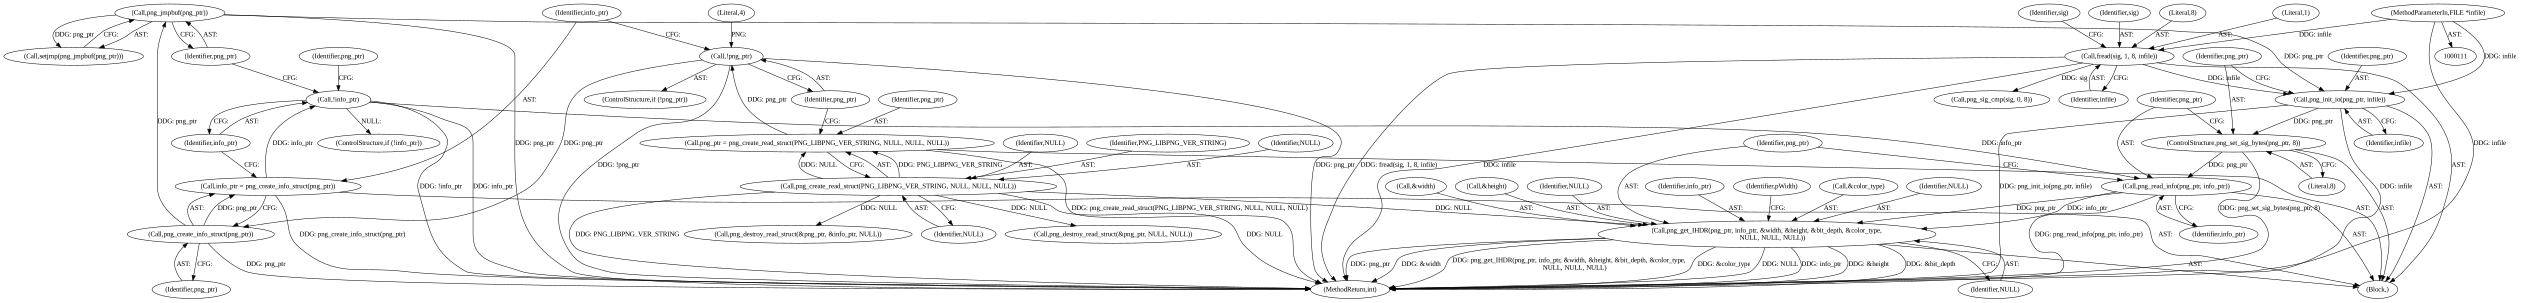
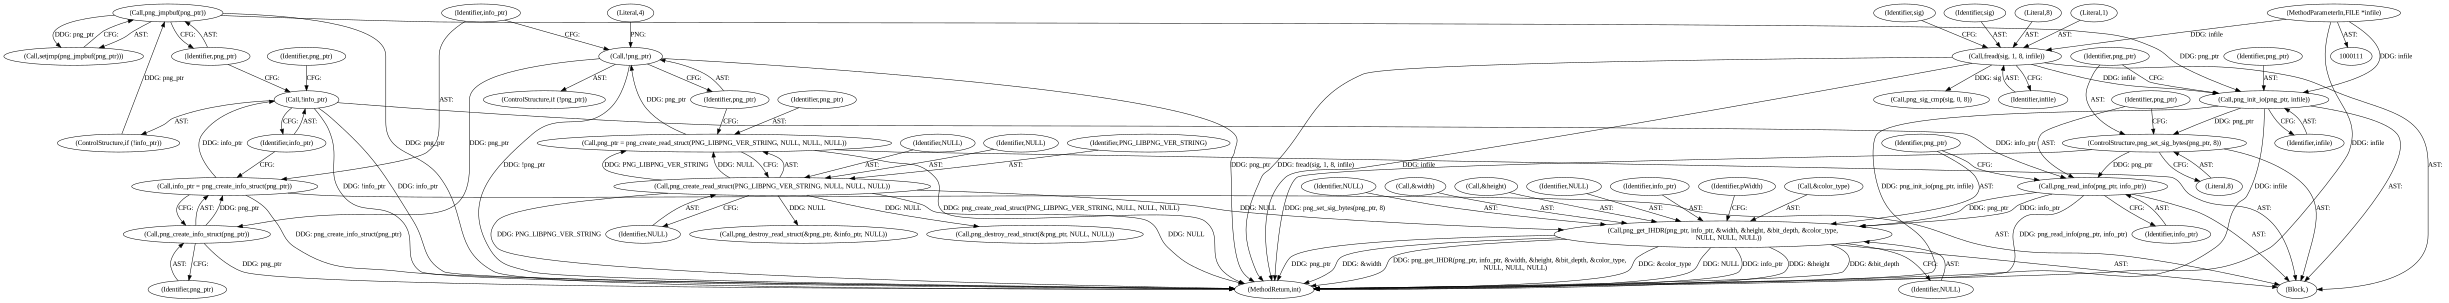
  digraph {
    fontname="Liberation Serif"
    node [fontname="Liberation Serif"]
    edge [fontname="Liberation Serif"]
    n1 [label="(Call,png_read_info(png_ptr, info_ptr))"]
    n2 [label="(Call,png_get_IHDR(png_ptr, info_ptr, &width, &height, &bit_depth, &color_type,\n      NULL, NULL, NULL))"]
    n3 [label="(Identifier,info_ptr)"]
    n4 [label="(MethodReturn,int)"]
    n5 [label="(Block,)"]
    n6 [label="(Identifier,NULL)"]
    n7 [label="(ControlStructure,png_set_sig_bytes(png_ptr, 8))"]
    n8 [label="(Literal,8)"]
    n9 [label="(Call,png_init_io(png_ptr, infile))"]
    n10 [label="(Identifier,infile)"]
    n11 [label="(Call,png_jmpbuf(png_ptr))"]
    n12 [label="(Identifier,png_ptr)"]
    n13 [label="(Call,setjmp(png_jmpbuf(png_ptr)))"]
    n14 [label="(Call,!info_ptr)"]
    n15 [label="(Call,png_create_info_struct(png_ptr))"]
    n16 [label="(Call,info_ptr = png_create_info_struct(png_ptr))"]
    n17 [label="(Identifier,png_ptr)"]
    n18 [label="(Call,!png_ptr)"]
    n19 [label="(Identifier,png_ptr)"]
    n20 [label="(ControlStructure,if (!png_ptr))"]
    n21 [label="(Call,png_ptr = png_create_read_struct(PNG_LIBPNG_VER_STRING, NULL, NULL, NULL))"]
    n22 [label="(Call,png_create_read_struct(PNG_LIBPNG_VER_STRING, NULL, NULL, NULL))"]
    n23 [label="(Call,png_destroy_read_struct(&png_ptr, NULL, NULL))"]
    n24 [label="(Identifier,NULL)"]
    n25 [label="(Call,png_destroy_read_struct(&png_ptr, &info_ptr, NULL))"]
    n26 [label="(Call,fread(sig, 1, 8, infile))"]
    n27 [label="(Call,png_sig_cmp(sig, 0, 8))"]
    n28 [label="(Identifier,infile)"]
    n29 [label="(MethodParameterIn,FILE *infile)"]
    1000111
    n31 [label="(Identifier,info_ptr)"]
    n32 [label="(ControlStructure,if (!info_ptr))"]
    n33 [label="(Identifier,NULL)"]
    n34 [label="(Identifier,png_ptr)"]
    n35 [label="(Identifier,png_ptr)"]
    n36 [label="(Identifier,info_ptr)"]
    n37 [label="(Identifier,png_ptr)"]
    n38 [label="(Identifier,pWidth)"]
    n39 [label="(Identifier,sig)"]
    n40 [label="(Identifier,png_ptr)"]
    n41 [label="(Identifier,sig)"]
    n42 [label="(Identifier,NULL)"]
    n43 [label="(Identifier,png_ptr)"]
    n44 [label="(Identifier,PNG_LIBPNG_VER_STRING)"]
    n45 [label="(Call,&color_type)"]
    n46 [label="(Identifier,info_ptr)"]
    n47 [label="(Identifier,png_ptr)"]
    n48 [label="(Identifier,NULL)"]
    n49 [label="(Call,&width)"]
    n50 [label="(Literal,8)"]
    n51 [label="(Identifier,NULL)"]
    n52 [label="(Call,&height)"]
    n53 [label="(Literal,4)"]
    n54 [label="(Literal,1)"]
    n1 -> n2 [label="DDG: png_ptr"]
    n1 -> n2 [label="DDG: info_ptr"]
    n1 -> n3 [label="CFG: "]
    n1 -> n4 [label="DDG: png_read_info(png_ptr, info_ptr)"]
    n1 -> n5 [label="AST: "]
    n2 -> n4 [label="DDG: &bit_depth"]
    n2 -> n4 [label="DDG: png_ptr"]
    n2 -> n4 [label="DDG: &width"]
    n2 -> n4 [label="DDG: png_get_IHDR(png_ptr, info_ptr, &width, &height, &bit_depth, &color_type,\n      NULL, NULL, NULL)"]
    n2 -> n4 [label="DDG: &color_type"]
    n2 -> n4 [label="DDG: NULL"]
    n2 -> n4 [label="DDG: info_ptr"]
    n2 -> n4 [label="DDG: &height"]
    n2 -> n5 [label="AST: "]
    n2 -> n6 [label="CFG: "]
    n3 -> n1 [label="AST: "]
    n6 -> n2 [label="AST: "]
    n7 -> n1 [label="DDG: png_ptr"]
    n7 -> n4 [label="DDG: png_set_sig_bytes(png_ptr, 8)"]
    n7 -> n5 [label="AST: "]
    n7 -> n8 [label="CFG: "]
    n8 -> n7 [label="AST: "]
    n9 -> n4 [label="DDG: png_init_io(png_ptr, infile)"]
    n9 -> n4 [label="DDG: infile"]
    n9 -> n5 [label="AST: "]
    n9 -> n7 [label="DDG: png_ptr"]
    n9 -> n10 [label="CFG: "]
    n10 -> n9 [label="AST: "]
    n11 -> n4 [label="DDG: png_ptr"]
    n11 -> n9 [label="DDG: png_ptr"]
    n11 -> n12 [label="CFG: "]
    n11 -> n13 [label="AST: "]
    n11 -> n13 [label="DDG: png_ptr"]
    n12 -> n11 [label="AST: "]
    n12 -> n14 [label="CFG: "]
    n13 -> n11 [label="CFG: "]
    n14 -> n1 [label="DDG: info_ptr"]
    n14 -> n4 [label="DDG: !info_ptr"]
    n14 -> n4 [label="DDG: info_ptr"]
    n14 -> n31 [label="CFG: "]
-   n14 -> n32 [label="NULL: "]
+   n14 -> n32 [label="AST: "]
    n15 -> n4 [label="DDG: png_ptr"]
-   n15 -> n11 [label="DDG: png_ptr"]
+   n32 -> n11 [label="DDG: png_ptr"]
    n15 -> n16 [label="AST: "]
    n15 -> n16 [label="DDG: png_ptr"]
    n15 -> n17 [label="CFG: "]
    n16 -> n4 [label="DDG: png_create_info_struct(png_ptr)"]
    n16 -> n5 [label="AST: "]
    n16 -> n14 [label="DDG: info_ptr"]
    n16 -> n15 [label="CFG: "]
    n17 -> n15 [label="AST: "]
    n18 -> n4 [label="DDG: png_ptr"]
    n18 -> n4 [label="DDG: !png_ptr"]
    n18 -> n15 [label="DDG: png_ptr"]
    n18 -> n19 [label="CFG: "]
    n18 -> n20 [label="AST: "]
    n19 -> n18 [label="AST: "]
    n19 -> n21 [label="CFG: "]
    n21 -> n4 [label="DDG: png_create_read_struct(PNG_LIBPNG_VER_STRING, NULL, NULL, NULL)"]
    n21 -> n5 [label="AST: "]
    n21 -> n18 [label="DDG: png_ptr"]
    n21 -> n22 [label="CFG: "]
    n22 -> n2 [label="DDG: NULL"]
    n22 -> n4 [label="DDG: PNG_LIBPNG_VER_STRING"]
    n22 -> n4 [label="DDG: NULL"]
    n22 -> n21 [label="AST: "]
    n22 -> n21 [label="DDG: PNG_LIBPNG_VER_STRING"]
    n22 -> n21 [label="DDG: NULL"]
    n22 -> n23 [label="DDG: NULL"]
    n22 -> n24 [label="CFG: "]
    n22 -> n25 [label="DDG: NULL"]
    n24 -> n22 [label="AST: "]
    n26 -> n4 [label="DDG: fread(sig, 1, 8, infile)"]
    n26 -> n4 [label="DDG: infile"]
    n26 -> n5 [label="AST: "]
    n26 -> n9 [label="DDG: infile"]
    n26 -> n27 [label="DDG: sig"]
    n26 -> n28 [label="CFG: "]
    n28 -> n26 [label="AST: "]
    n29 -> n4 [label="DDG: infile"]
    n29 -> n9 [label="DDG: infile"]
    n29 -> n26 [label="DDG: infile"]
    n29 -> 1000111 [label="AST: "]
    n31 -> n14 [label="AST: "]
    n31 -> n16 [label="CFG: "]
    n33 -> n2 [label="AST: "]
    n34 -> n1 [label="CFG: "]
    n34 -> n2 [label="AST: "]
    n35 -> n7 [label="AST: "]
    n35 -> n9 [label="CFG: "]
    n36 -> n2 [label="AST: "]
    n37 -> n9 [label="AST: "]
    n38 -> n2 [label="CFG: "]
    n39 -> n26 [label="CFG: "]
    n40 -> n14 [label="CFG: "]
    n41 -> n26 [label="AST: "]
    n42 -> n22 [label="AST: "]
    n43 -> n21 [label="AST: "]
    n44 -> n22 [label="AST: "]
    n45 -> n2 [label="AST: "]
    n46 -> n16 [label="AST: "]
    n46 -> n18 [label="CFG: "]
    n47 -> n1 [label="AST: "]
    n47 -> n7 [label="CFG: "]
    n48 -> n2 [label="AST: "]
    n49 -> n2 [label="AST: "]
    n50 -> n26 [label="AST: "]
    n51 -> n22 [label="AST: "]
    n52 -> n2 [label="AST: "]
    n53 -> n18 [label="PNG: "]
    n54 -> n26 [label="AST: "]
  }
